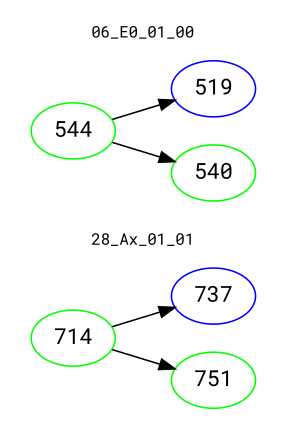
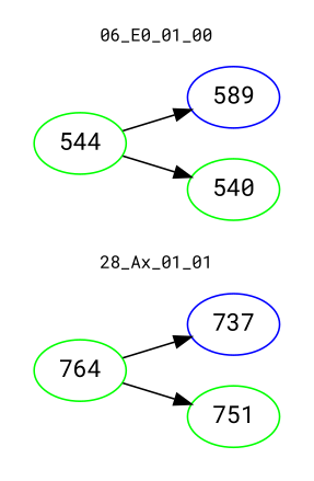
  digraph {
    fontname="Roboto Mono"
    rankdir=LR
    node [color=green fontname="Roboto Mono"]
    edge [color=black fontname="Roboto Mono"]
-   n1 [label=714]
+   n1 [label=764]
    n2 [label=751]
    n3 [color=blue label=737]
    n4 [label=544]
    n5 [label=540]
-   n6 [color=blue label=519]
+   n6 [color=blue label=589]
    subgraph cluster_1 {
      color=white
      fontsize=10
      label="28_Ax_01_01"
      n1
      n2
      n3
    }
    subgraph cluster_2 {
      color=white
      fontsize=10
      label="06_E0_01_00"
      n4
      n5
      n6
    }
    n1 -> n2
    n1 -> n3
    n4 -> n5
    n4 -> n6
  }
